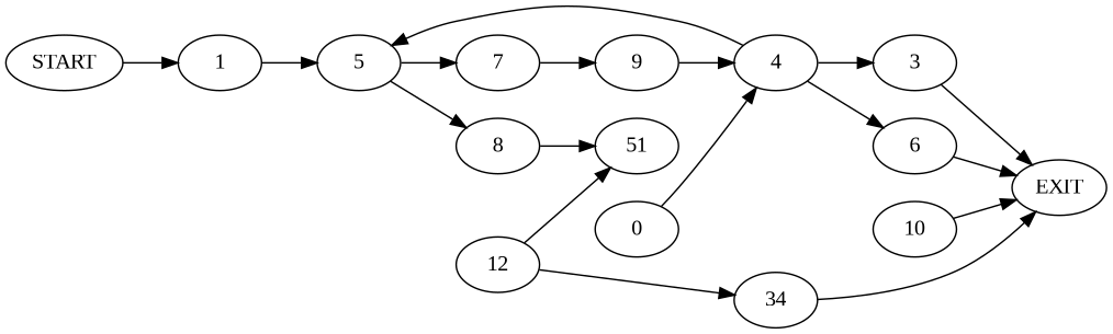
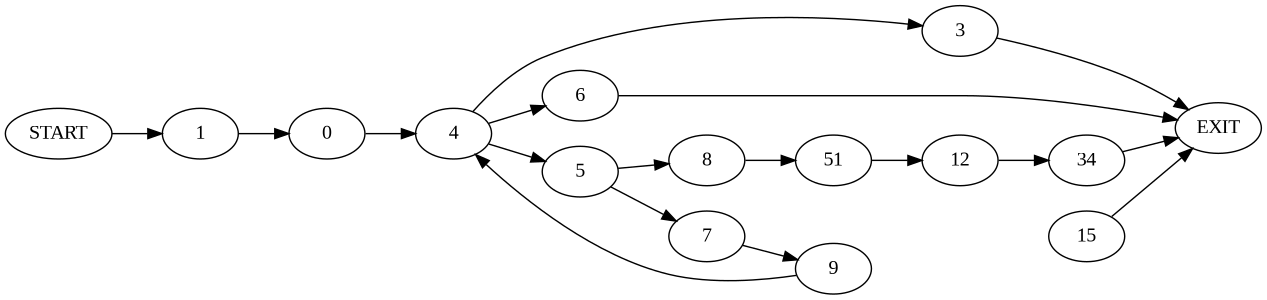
  digraph {
    fontname="Liberation Serif"
    rankdir=LR
    node [fontname="Liberation Serif"]
    edge [fontname="Liberation Serif"]
    n1 [label=START]
    1
    n3 [label=0]
    n4 [label=EXIT]
    4
    3
    5
    6
    7
    8
    9
    n12 [label=51]
-   10
+   10 [label=15]
    12
    n15 [label=34]
    n1 -> 1
-   1 -> 5
+   1 -> n3
    n3 -> 4
    4 -> 3
    4 -> 5
    4 -> 6
    3 -> n4
    5 -> 7
    5 -> 8
    6 -> n4
    7 -> 9
    8 -> n12
    9 -> 4
-   12 -> n12
+   n12 -> 12
    10 -> n4
    12 -> n15
    n15 -> n4
  }
